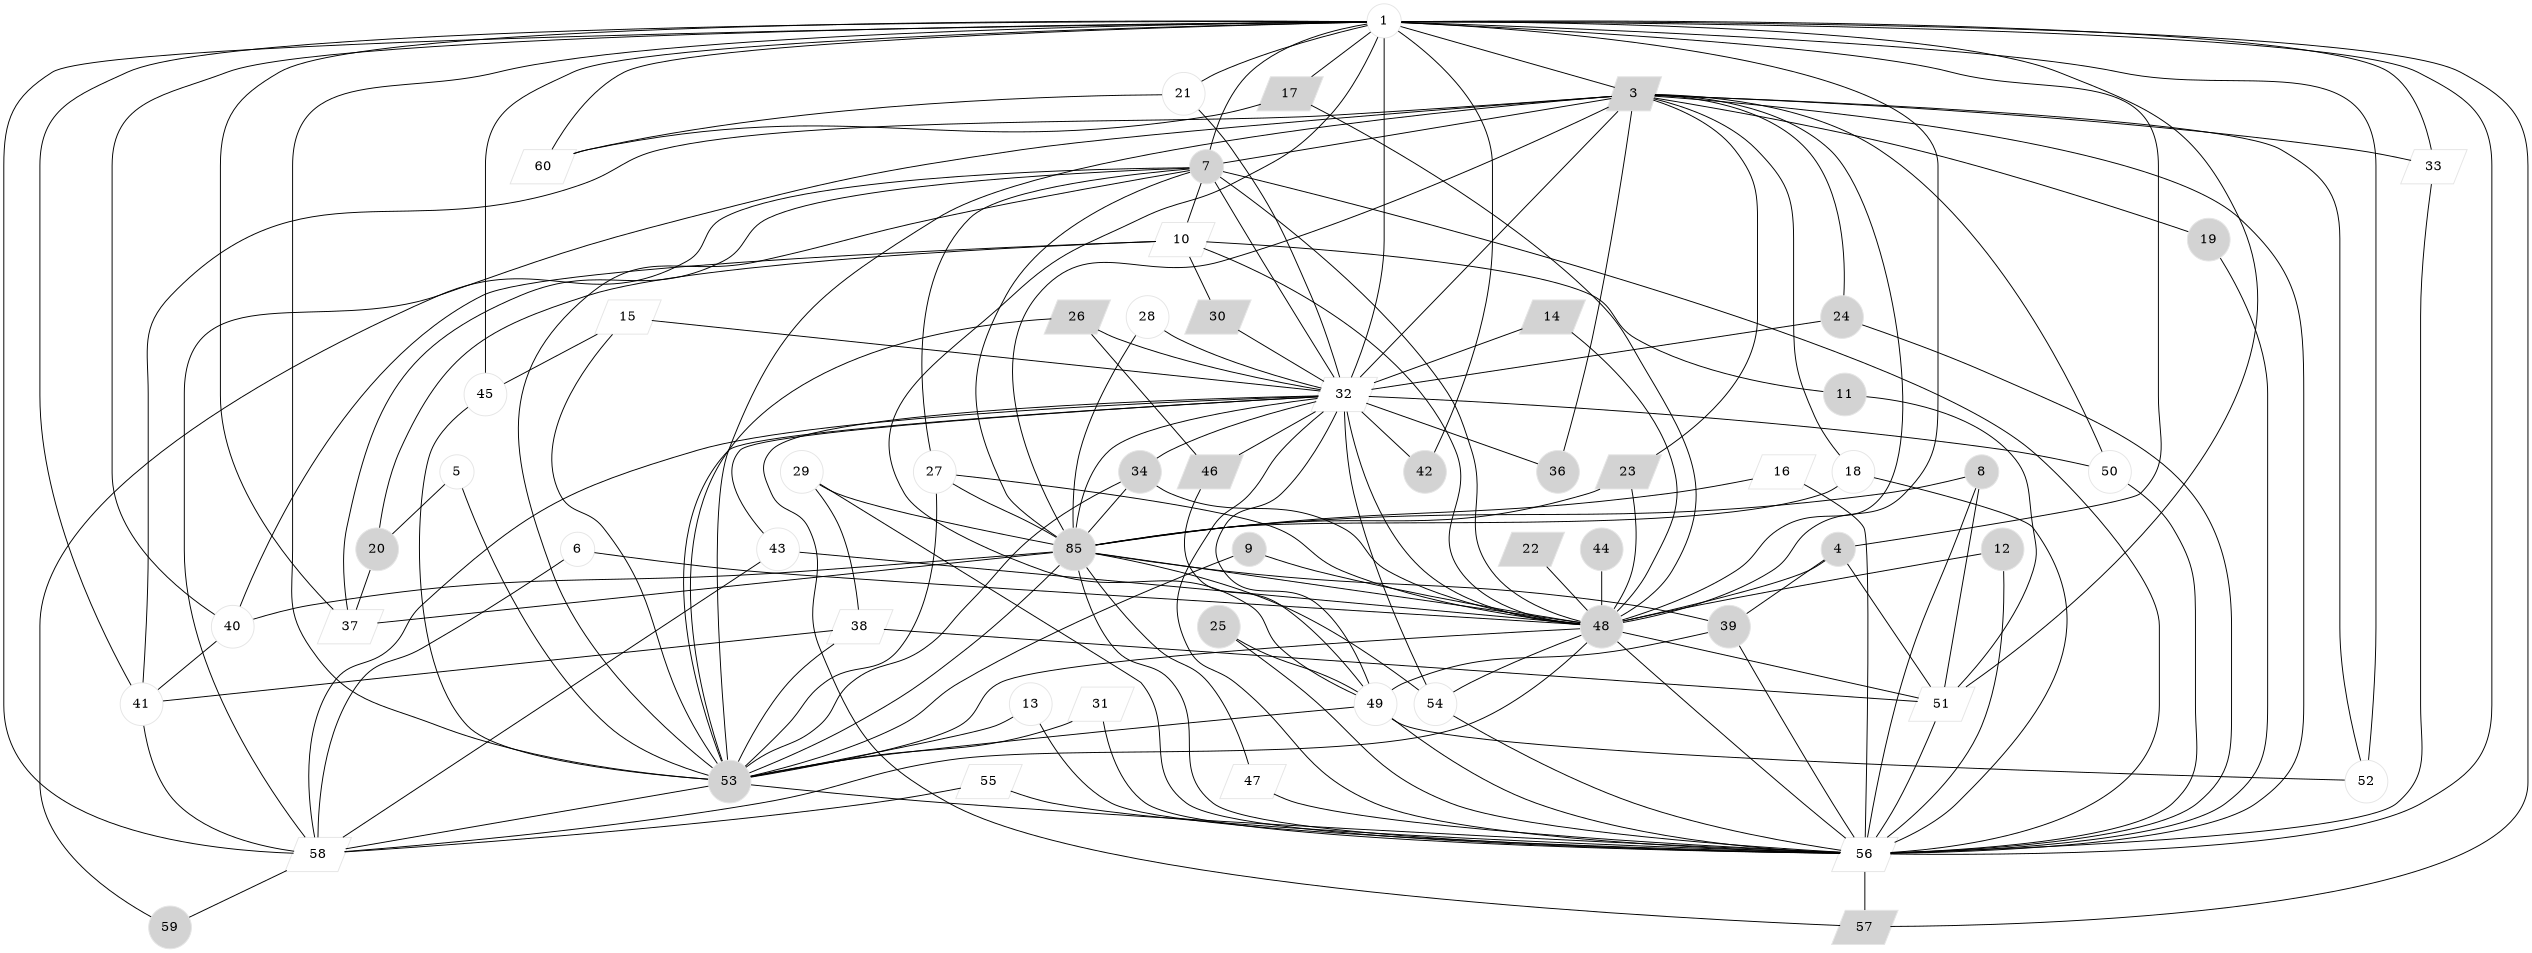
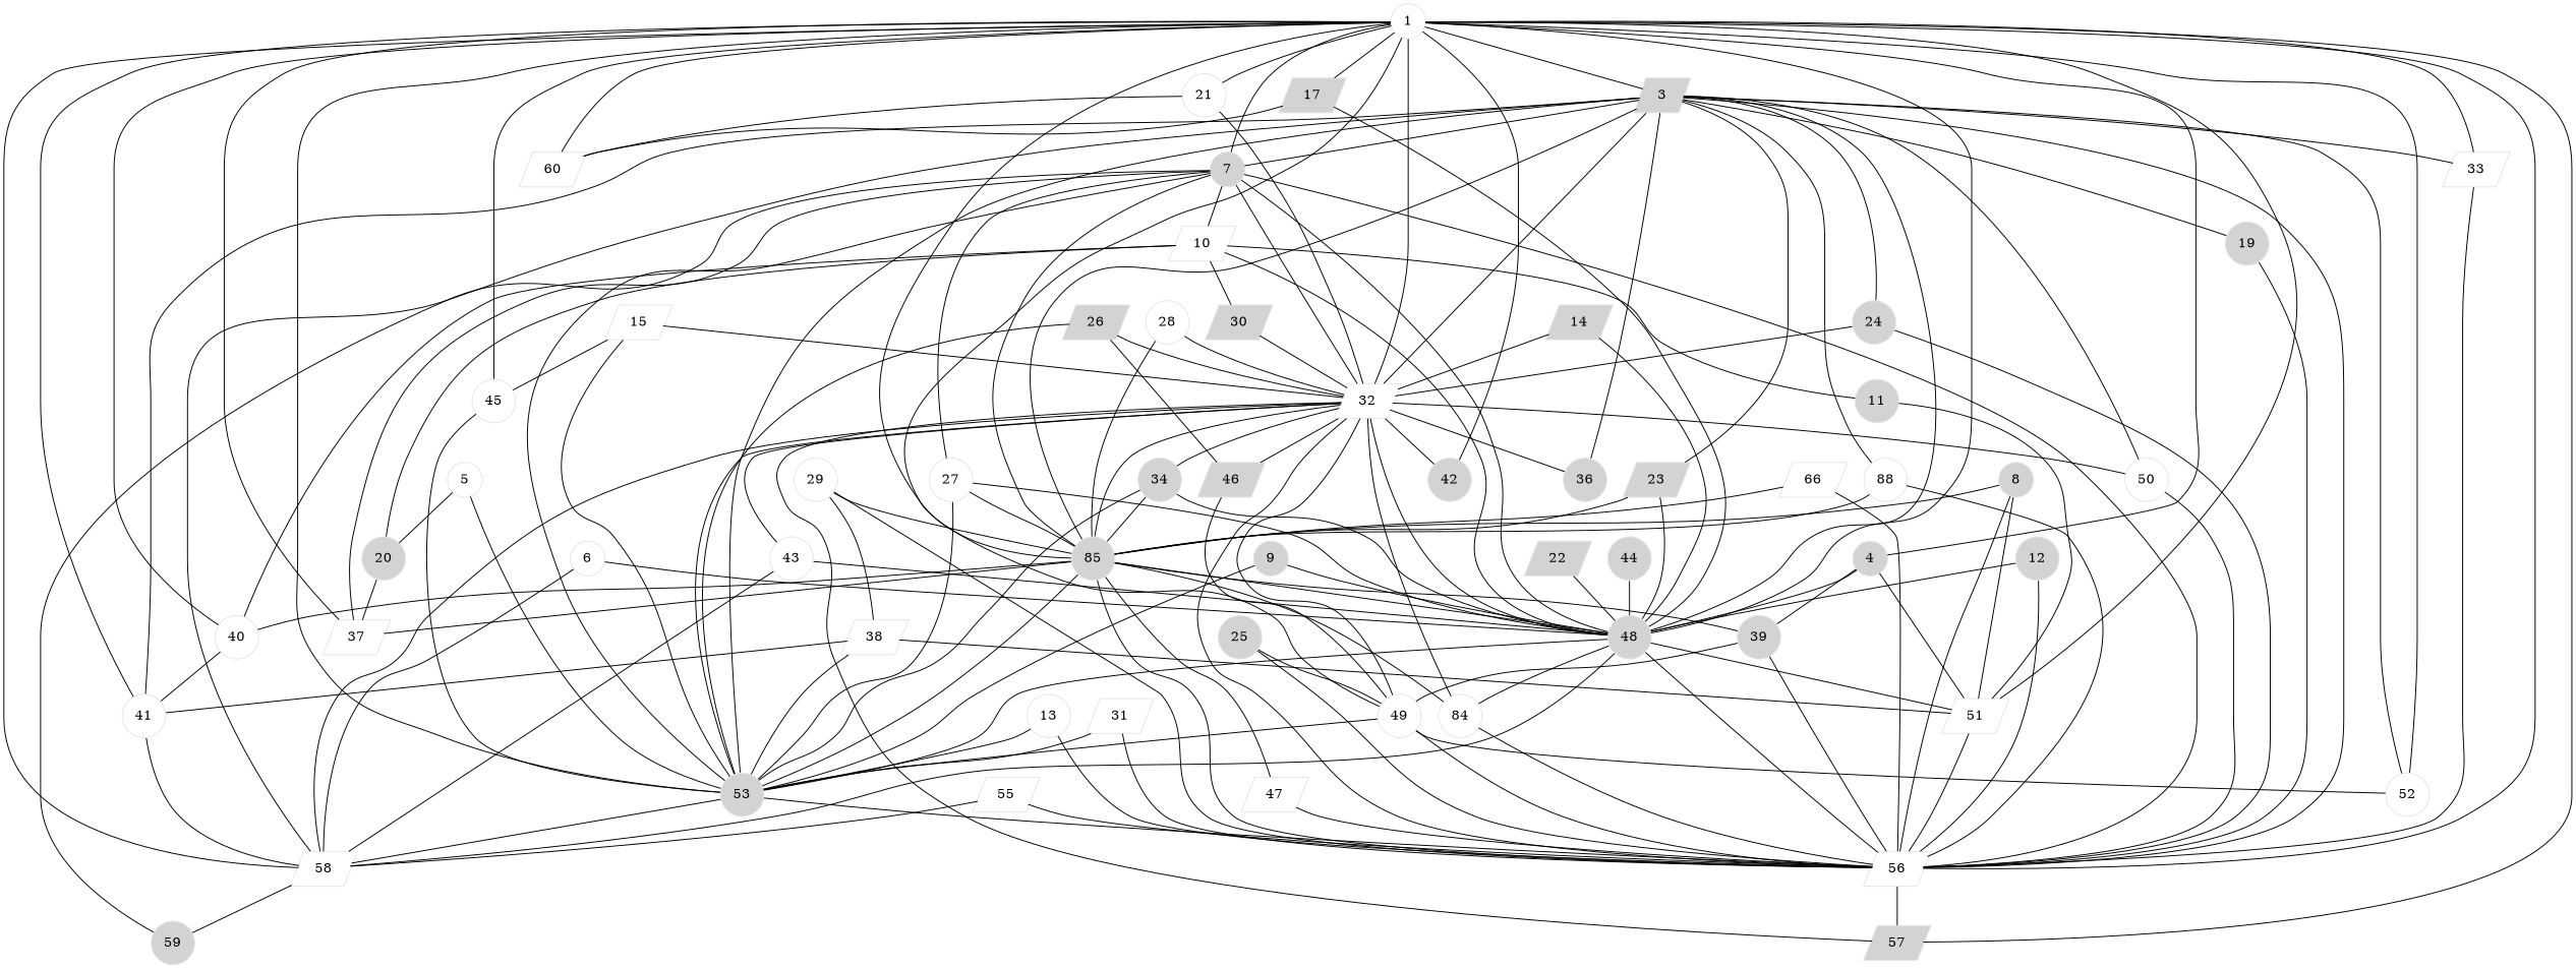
  graph {
    node [color=gray90 fillcolor=white shape=circle style=filled]
    edge [weight=1.0]
    3 [fillcolor=lightgrey shape=parallelogram]
    1
    4 [fillcolor=lightgrey]
    7 [fillcolor=lightgrey]
    17 [fillcolor=lightgrey shape=parallelogram]
    21
    32 [shape=parallelogram]
    33 [shape=parallelogram]
    n9 [fillcolor=lightgrey label=85]
    37 [shape=parallelogram]
    40
    41
    42 [fillcolor=lightgrey]
    45
    48 [fillcolor=lightgrey]
    49
    51 [shape=parallelogram]
    52
    53 [fillcolor=lightgrey]
    56 [shape=parallelogram]
    57 [fillcolor=lightgrey shape=parallelogram]
    58 [shape=parallelogram]
    60 [shape=parallelogram]
-   18
+   18 [label=88]
    19 [fillcolor=lightgrey]
    23 [fillcolor=lightgrey shape=parallelogram]
    24 [fillcolor=lightgrey]
    36 [fillcolor=lightgrey]
    50
    39 [fillcolor=lightgrey]
    5
    20 [fillcolor=lightgrey]
    10 [shape=parallelogram]
    27
    59 [fillcolor=lightgrey]
    46 [fillcolor=lightgrey shape=parallelogram]
    34 [fillcolor=lightgrey]
    43
-   54
+   54 [label=84]
    47 [shape=parallelogram]
    44 [fillcolor=lightgrey]
    6
    11 [fillcolor=lightgrey]
    30 [fillcolor=lightgrey shape=parallelogram]
    8 [fillcolor=lightgrey]
    9 [fillcolor=lightgrey]
    12 [fillcolor=lightgrey]
    13
    14 [fillcolor=lightgrey shape=parallelogram]
    15 [shape=parallelogram]
-   16 [shape=parallelogram]
+   16 [shape=parallelogram label=66]
    22 [fillcolor=lightgrey shape=parallelogram]
    25 [fillcolor=lightgrey]
    26 [fillcolor=lightgrey shape=parallelogram]
    28
    29
    38 [shape=parallelogram]
    31 [shape=parallelogram]
    55 [shape=parallelogram]
    3 -- 7 [weight=2.0]
    3 -- 32 [weight=3.0]
    3 -- 33
    3 -- n9 [weight=2.0]
    3 -- 41
    3 -- 48 [weight=2.0]
    3 -- 52
    3 -- 53 [weight=2.0]
    3 -- 56 [weight=4.0]
    3 -- 58
    3 -- 18
    3 -- 19
    3 -- 23
    3 -- 24
    3 -- 36
    3 -- 50 [weight=2.0]
    1 -- 3 [weight=4.0]
    1 -- 4
    1 -- 7 [weight=3.0]
    1 -- 17
    1 -- 21
    1 -- 32 [weight=4.0]
    1 -- 33
+   1 -- n9 [weight=4.0]
    1 -- 37
    1 -- 40
    1 -- 41
    1 -- 42
    1 -- 45
    1 -- 48 [weight=4.0]
    1 -- 49
    1 -- 51
    1 -- 52 [weight=2.0]
    1 -- 53 [weight=3.0]
    1 -- 56 [weight=2.0]
    1 -- 57
    1 -- 58
    1 -- 60
    4 -- 48
    4 -- 51
    4 -- 39
    7 -- 32
    7 -- n9
    7 -- 37 [weight=2.0]
    7 -- 48
    7 -- 53
    7 -- 56
    7 -- 10 [weight=2.0]
    7 -- 27
    7 -- 59
    17 -- 48
    17 -- 60
    21 -- 32
    21 -- 60
    32 -- n9
    32 -- 42 [weight=2.0]
    32 -- 48
    32 -- 49
    32 -- 53
    32 -- 56
    32 -- 57
    32 -- 58
    32 -- 36
    32 -- 50
    32 -- 46
    32 -- 34
    32 -- 43
    32 -- 54
    33 -- 56
    n9 -- 37
    n9 -- 40
    n9 -- 48
    n9 -- 53 [weight=2.0]
    n9 -- 56
    n9 -- 39
    n9 -- 54
    n9 -- 47
    40 -- 41
    41 -- 58
    45 -- 53
    48 -- 51
    48 -- 53
    48 -- 56
    48 -- 58
    48 -- 54 [weight=2.0]
    49 -- 52
    49 -- 53
    49 -- 56
    51 -- 56
    53 -- 56
    53 -- 58
    56 -- 57
    58 -- 59
    18 -- n9
    18 -- 56
    19 -- 56
    23 -- n9
    23 -- 48
    24 -- 32
    24 -- 56
    50 -- 56
    39 -- 49
    39 -- 56
    5 -- 53
    5 -- 20
    20 -- 37
    10 -- 40
    10 -- 48
    10 -- 20
    10 -- 11
    10 -- 30
    27 -- n9
    27 -- 48
    27 -- 53
    46 -- 49
    34 -- n9
    34 -- 48
    34 -- 53
    43 -- 48
    43 -- 58
    54 -- 56
    47 -- 56
    44 -- 48 [weight=2.0]
    6 -- 48
    6 -- 58
    11 -- 51
    30 -- 32
    8 -- n9
    8 -- 51
    8 -- 56
    9 -- 48
    9 -- 53
    12 -- 48
    12 -- 56
    13 -- 53
    13 -- 56
    14 -- 32
    14 -- 48
    15 -- 32
    15 -- 45
    15 -- 53
    16 -- n9
    16 -- 56
    22 -- 48
    25 -- 49
    25 -- 56
    26 -- 32
    26 -- 53
    26 -- 46
    28 -- 32
    28 -- n9
    29 -- n9
    29 -- 56 [weight=2.0]
    29 -- 38
    38 -- 41
    38 -- 51
    38 -- 53
    31 -- 53
    31 -- 56
    55 -- 56
    55 -- 58
  }
